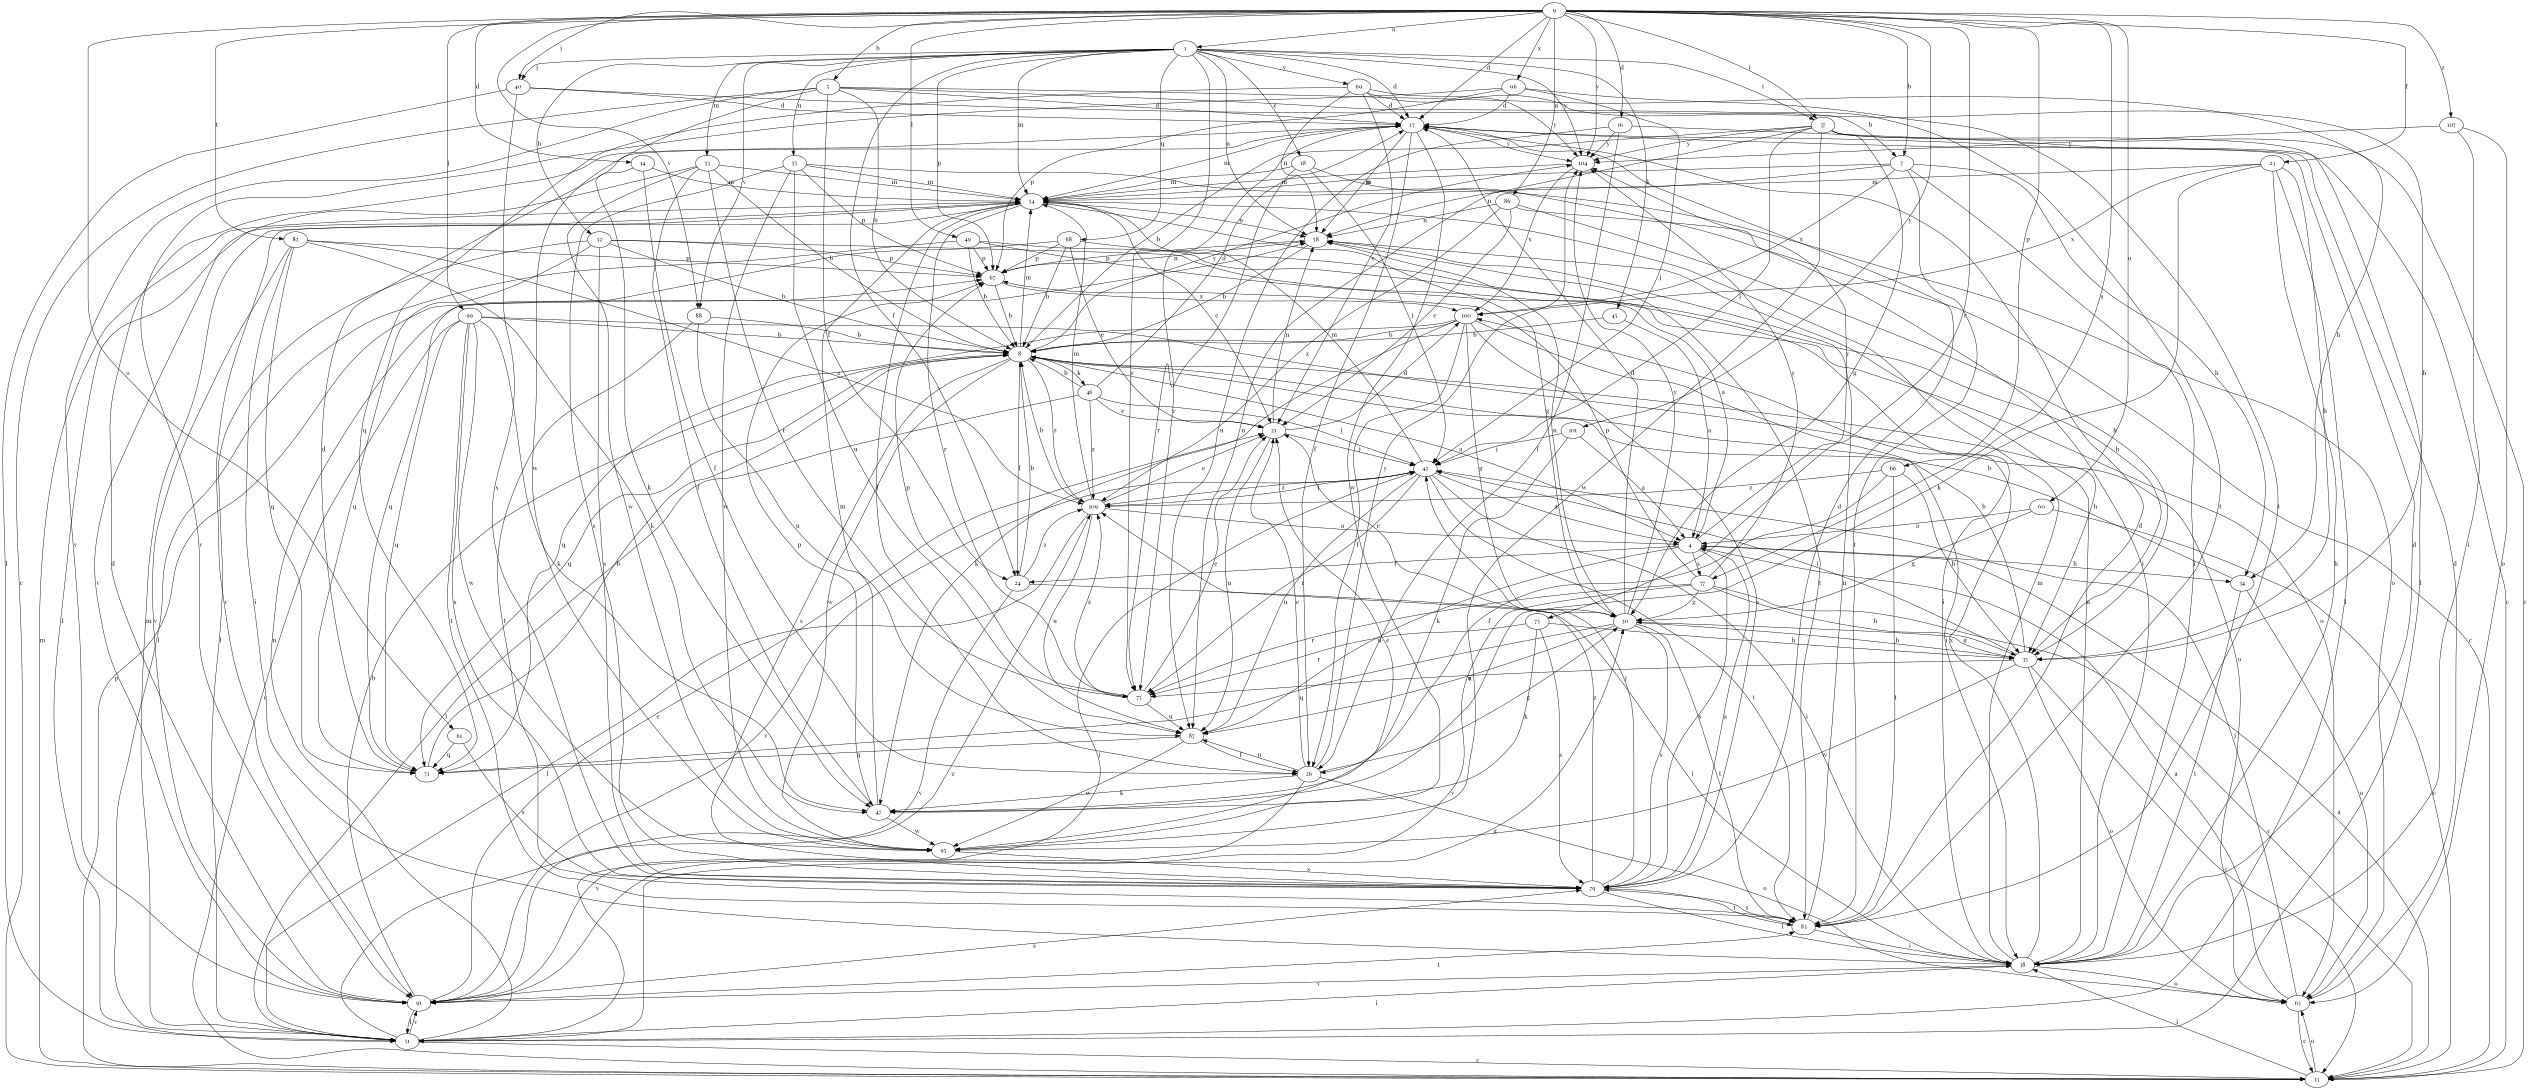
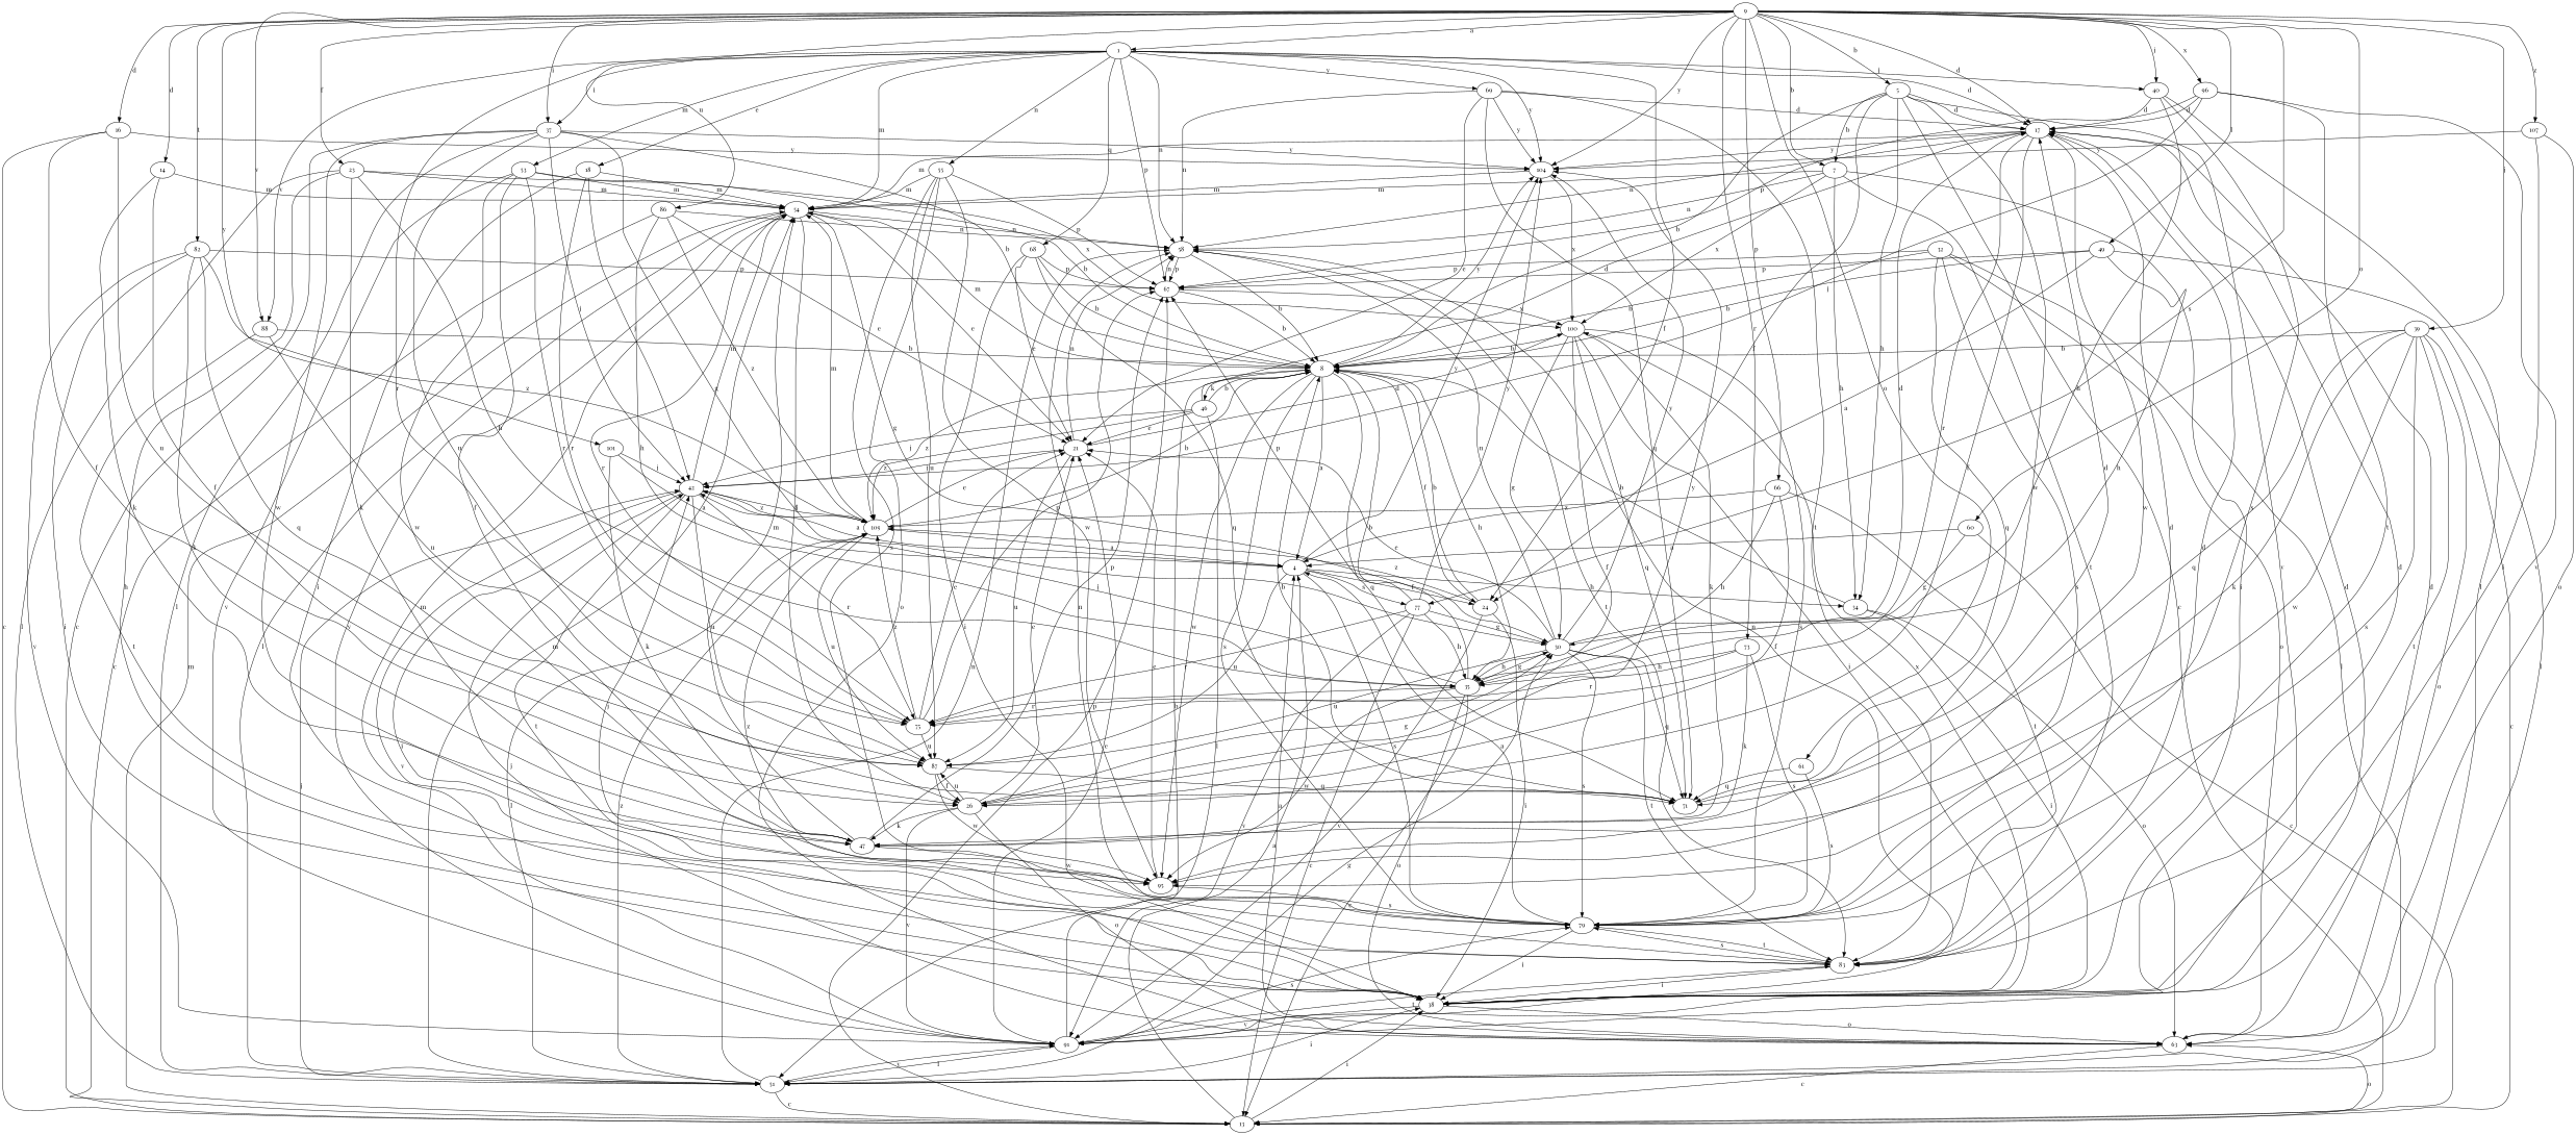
  strict digraph {
    fontname="Playfair Display"
    node [fontname="Playfair Display"]
    edge [fontname="Playfair Display"]
    n1 [label=9]
    1
    5
    7
    14
    16
    17
    23
    37
-   39 [label=99]
+   39
    40
    49
    60
    61
    66
    73
    77
    82
    86
    88
    96
    101
    104
    107
    18
    24
    32
-   45
    53
    54
    55
    58
    67
    68
    69
    75
    34
    8
    13
    91
    95
    38
    83
    100
    26
    47
    87
    35
    51
    42
    30
    79
    71
    63
    4
    109
    21
    46
    n1 -> 1 [label=a]
    n1 -> 5 [label=b]
    n1 -> 7 [label=b]
    n1 -> 14 [label=d]
    n1 -> 16 [label=d]
    n1 -> 17 [label=d]
    n1 -> 23 [label=f]
    n1 -> 37 [label=i]
    n1 -> 39 [label=j]
    n1 -> 40 [label=j]
    n1 -> 49 [label=l]
    n1 -> 60 [label=o]
    n1 -> 61 [label=o]
    n1 -> 66 [label=p]
    n1 -> 73 [label=r]
    n1 -> 77 [label=s]
    n1 -> 82 [label=t]
    n1 -> 86 [label=u]
    n1 -> 88 [label=v]
    n1 -> 96 [label=x]
    n1 -> 101 [label=y]
    n1 -> 104 [label=y]
    n1 -> 107 [label=z]
    1 -> 17 [label=d]
    1 -> 37 [label=i]
    1 -> 40 [label=j]
    1 -> 88 [label=v]
    1 -> 104 [label=y]
    1 -> 18 [label=e]
    1 -> 24 [label=f]
-   1 -> 32 [label=h]
-   1 -> 45 [label=k]
    1 -> 53 [label=m]
    1 -> 54 [label=m]
    1 -> 55 [label=n]
    1 -> 58 [label=n]
    1 -> 67 [label=p]
    1 -> 68 [label=q]
    1 -> 69 [label=y]
    1 -> 75 [label=r]
    5 -> 7 [label=b]
    5 -> 17 [label=d]
    5 -> 24 [label=f]
    5 -> 34 [label=h]
    5 -> 8 [label=b]
    5 -> 13 [label=c]
    5 -> 91 [label=v]
    5 -> 95 [label=w]
    7 -> 54 [label=m]
    7 -> 58 [label=n]
    7 -> 34 [label=h]
    7 -> 38 [label=i]
    7 -> 83 [label=t]
    7 -> 100 [label=x]
    14 -> 54 [label=m]
    14 -> 26 [label=f]
    14 -> 47 [label=k]
    16 -> 104 [label=y]
    16 -> 13 [label=c]
    16 -> 26 [label=f]
    16 -> 87 [label=u]
    17 -> 104 [label=y]
    17 -> 54 [label=m]
    17 -> 58 [label=n]
    17 -> 75 [label=r]
    17 -> 95 [label=w]
    17 -> 26 [label=f]
    23 -> 54 [label=m]
    23 -> 38 [label=h]
    23 -> 100 [label=x]
    23 -> 47 [label=k]
    23 -> 35 [label=h]
    23 -> 51 [label=l]
    37 -> 104 [label=y]
    37 -> 8 [label=b]
    37 -> 13 [label=c]
    37 -> 95 [label=w]
    37 -> 87 [label=u]
    37 -> 51 [label=l]
    37 -> 42 [label=j]
    37 -> 30 [label=g]
    39 -> 8 [label=b]
    39 -> 13 [label=c]
    39 -> 95 [label=w]
    39 -> 83 [label=t]
    39 -> 47 [label=k]
    39 -> 79 [label=s]
    39 -> 71 [label=q]
    39 -> 63 [label=o]
    40 -> 17 [label=d]
    40 -> 35 [label=h]
    40 -> 51 [label=l]
    40 -> 79 [label=s]
    49 -> 67 [label=p]
    49 -> 8 [label=b]
    49 -> 35 [label=h]
    49 -> 51 [label=l]
    49 -> 4 [label=a]
    60 -> 13 [label=c]
    60 -> 30 [label=g]
    60 -> 4 [label=a]
    61 -> 79 [label=s]
    61 -> 71 [label=q]
    66 -> 83 [label=t]
    66 -> 26 [label=f]
    66 -> 35 [label=h]
    66 -> 109 [label=z]
    73 -> 75 [label=r]
    73 -> 47 [label=k]
    73 -> 35 [label=h]
    73 -> 79 [label=s]
    77 -> 104 [label=y]
    77 -> 67 [label=p]
    77 -> 75 [label=r]
    77 -> 13 [label=c]
    77 -> 91 [label=v]
    77 -> 35 [label=h]
    77 -> 30 [label=g]
    82 -> 67 [label=p]
    82 -> 91 [label=v]
    82 -> 38 [label=i]
    82 -> 47 [label=k]
    82 -> 71 [label=q]
    82 -> 109 [label=z]
    86 -> 58 [label=n]
    86 -> 13 [label=c]
    86 -> 35 [label=h]
    86 -> 109 [label=z]
    86 -> 21 [label=e]
    88 -> 8 [label=b]
    88 -> 83 [label=t]
    88 -> 87 [label=u]
    96 -> 17 [label=d]
    96 -> 67 [label=p]
    96 -> 91 [label=v]
    96 -> 83 [label=t]
    96 -> 42 [label=j]
    101 -> 47 [label=k]
    101 -> 42 [label=j]
    101 -> 4 [label=a]
    104 -> 54 [label=m]
    104 -> 100 [label=x]
    107 -> 104 [label=y]
    107 -> 38 [label=i]
    107 -> 63 [label=o]
    18 -> 54 [label=m]
    18 -> 75 [label=r]
    18 -> 38 [label=i]
    18 -> 42 [label=j]
    24 -> 8 [label=b]
    24 -> 91 [label=v]
    24 -> 38 [label=i]
    24 -> 109 [label=z]
    32 -> 67 [label=p]
    32 -> 8 [label=b]
    32 -> 51 [label=l]
    32 -> 79 [label=s]
    32 -> 71 [label=q]
    32 -> 63 [label=o]
-   45 -> 8 [label=b]
-   45 -> 4 [label=a]
    53 -> 54 [label=m]
    53 -> 75 [label=r]
    53 -> 8 [label=b]
    53 -> 91 [label=v]
    53 -> 95 [label=w]
    53 -> 47 [label=f]
    54 -> 58 [label=n]
    54 -> 75 [label=r]
    54 -> 91 [label=v]
    54 -> 26 [label=f]
    54 -> 51 [label=l]
    54 -> 30 [label=g]
    54 -> 21 [label=e]
    55 -> 54 [label=m]
    55 -> 67 [label=p]
    55 -> 95 [label=w]
    55 -> 87 [label=u]
    55 -> 79 [label=s]
    55 -> 63 [label=o]
    58 -> 67 [label=p]
    58 -> 8 [label=b]
    58 -> 83 [label=t]
    67 -> 58 [label=n]
    67 -> 8 [label=b]
    67 -> 100 [label=x]
    68 -> 67 [label=p]
    68 -> 8 [label=b]
    68 -> 38 [label=i]
    68 -> 71 [label=q]
    68 -> 21 [label=e]
    69 -> 17 [label=d]
    69 -> 104 [label=y]
    69 -> 58 [label=n]
    69 -> 83 [label=t]
    69 -> 71 [label=q]
    69 -> 21 [label=e]
    75 -> 67 [label=p]
    75 -> 87 [label=u]
    75 -> 109 [label=z]
    75 -> 21 [label=e]
    34 -> 8 [label=b]
    34 -> 38 [label=i]
    34 -> 63 [label=o]
    8 -> 104 [label=y]
    8 -> 24 [label=f]
    8 -> 54 [label=m]
    8 -> 95 [label=w]
    8 -> 35 [label=h]
    8 -> 79 [label=s]
    8 -> 71 [label=q]
    8 -> 4 [label=a]
    8 -> 109 [label=z]
    8 -> 46 [label=k]
    13 -> 54 [label=m]
    13 -> 67 [label=p]
    13 -> 38 [label=i]
    13 -> 63 [label=o]
    13 -> 4 [label=a]
    91 -> 17 [label=d]
    91 -> 8 [label=b]
    91 -> 83 [label=t]
    91 -> 51 [label=l]
    91 -> 79 [label=s]
    91 -> 21 [label=e]
    95 -> 79 [label=s]
    95 -> 21 [label=e]
    38 -> 17 [label=d]
    38 -> 54 [label=m]
    38 -> 58 [label=n]
    38 -> 91 [label=v]
    38 -> 100 [label=x]
    38 -> 63 [label=o]
    83 -> 17 [label=d]
    83 -> 58 [label=n]
    83 -> 38 [label=i]
    83 -> 79 [label=s]
    100 -> 8 [label=b]
    100 -> 38 [label=i]
    100 -> 26 [label=f]
    100 -> 47 [label=k]
    100 -> 30 [label=g]
    100 -> 79 [label=s]
    100 -> 71 [label=q]
    26 -> 104 [label=y]
    26 -> 91 [label=v]
    26 -> 47 [label=k]
    26 -> 87 [label=u]
    26 -> 30 [label=g]
    26 -> 63 [label=o]
    26 -> 21 [label=e]
    47 -> 54 [label=m]
    47 -> 67 [label=p]
    47 -> 95 [label=w]
    87 -> 95 [label=w]
    87 -> 26 [label=f]
    87 -> 71 [label=q]
    35 -> 75 [label=r]
    35 -> 8 [label=b]
    35 -> 13 [label=c]
    35 -> 95 [label=w]
    35 -> 42 [label=j]
    35 -> 30 [label=g]
    35 -> 63 [label=o]
    51 -> 54 [label=m]
    51 -> 58 [label=n]
    51 -> 13 [label=c]
    51 -> 91 [label=v]
    51 -> 38 [label=i]
    51 -> 42 [label=j]
    51 -> 30 [label=g]
    51 -> 109 [label=z]
    42 -> 54 [label=m]
    42 -> 75 [label=r]
    42 -> 91 [label=v]
    42 -> 38 [label=i]
    42 -> 83 [label=t]
    42 -> 87 [label=u]
    42 -> 4 [label=a]
    42 -> 109 [label=z]
    30 -> 17 [label=d]
    30 -> 104 [label=y]
    30 -> 58 [label=n]
    30 -> 83 [label=t]
    30 -> 87 [label=u]
    30 -> 35 [label=h]
    30 -> 79 [label=s]
    30 -> 71 [label=q]
    30 -> 21 [label=e]
    79 -> 17 [label=d]
    79 -> 38 [label=i]
    79 -> 83 [label=t]
    79 -> 42 [label=j]
    79 -> 4 [label=a]
    79 -> 109 [label=z]
    71 -> 17 [label=d]
    71 -> 8 [label=b]
    63 -> 17 [label=d]
    63 -> 13 [label=c]
    63 -> 42 [label=j]
    63 -> 4 [label=a]
    4 -> 77 [label=s]
    4 -> 104 [label=y]
    4 -> 24 [label=f]
    4 -> 34 [label=h]
    4 -> 87 [label=u]
    4 -> 79 [label=s]
    109 -> 54 [label=m]
    109 -> 8 [label=b]
    109 -> 87 [label=u]
    109 -> 51 [label=l]
    109 -> 42 [label=j]
    109 -> 4 [label=a]
    109 -> 21 [label=e]
    21 -> 58 [label=n]
    21 -> 100 [label=d]
    21 -> 87 [label=u]
    21 -> 42 [label=j]
    46 -> 17 [label=d]
    46 -> 8 [label=b]
    46 -> 51 [label=l]
    46 -> 42 [label=j]
    46 -> 109 [label=z]
    46 -> 21 [label=e]
  }
